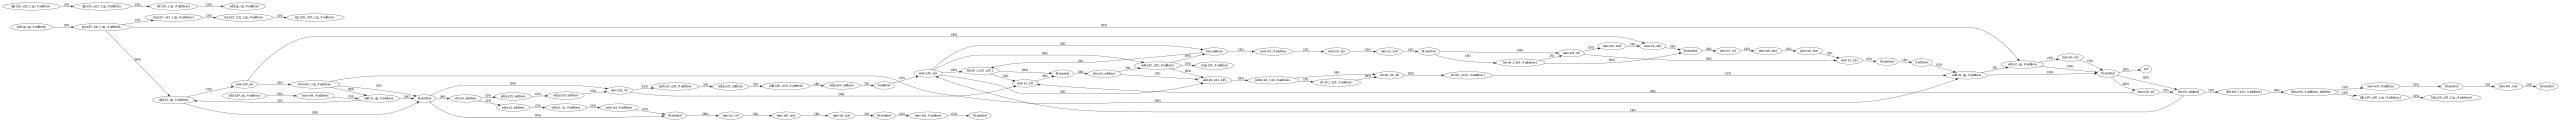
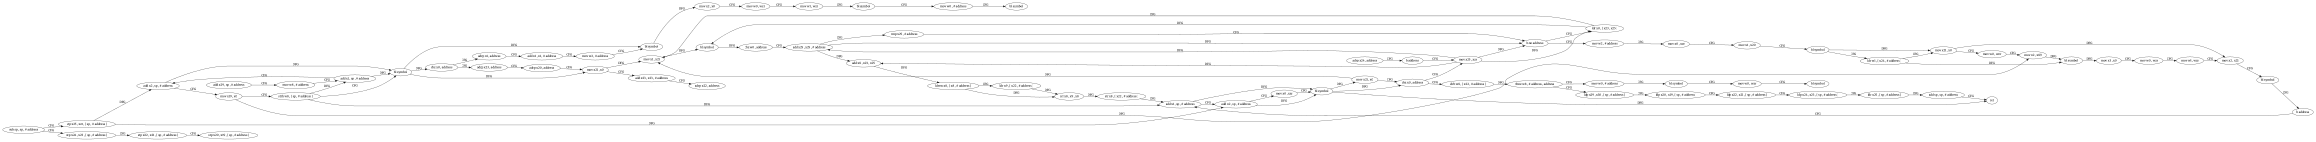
  digraph {
    fontname=Merriweather
    rankdir=LR
    node [fontname=Merriweather]
    edge [fontname=Merriweather]
    n1 [label="sub sp , sp , # address"]
    n2 [label="stp x25 , xzr , [ sp , # address ]"]
    n3 [label="stp x24 , x23 , [ sp , # address ]"]
    n4 [label="add x2 , sp , # address"]
    n5 [label="add x2 , sp , # address"]
    n6 [label="stp x22 , x21 , [ sp , # address ]"]
    n7 [label="bl symbol"]
    n8 [label="mov x19 , x0"]
    n9 [label="bl symbol"]
    n10 [label="mov x0 , xzr"]
    n11 [label="stp x20 , x19 , [ sp , # address ]"]
    n12 [label="add x29 , sp , # address"]
    n13 [label="mov w8 , # address"]
    n14 [label="add x1 , sp , # address"]
    n15 [label="cbz x0 , address"]
    n16 [label="bl symbol"]
    n17 [label="mov x21 , x0"]
    n18 [label="strh w8 , [ sp , # address ]"]
-   n19 [label="mov x2 , x19"]
+   n19 [label="mov x2 , x89"]
    n20 [label="add x1 , sp , # address"]
    n21 [label="bl symbol"]
    n22 [label="adrp x1 , address"]
    n23 [label="adrp x23 , address"]
    n24 [label="mov x2 , x0"]
    n25 [label="add x23 , x23 , # address"]
    n26 [label="mov x1 , x21"]
    n27 [label="add x1 , x1 , # address"]
    n28 [label="adrp x20 , address"]
    n29 [label="mov w2 , # address"]
    n30 [label="mov w0 , wzr"]
    n31 [label="mov w1 , wzr"]
    n32 [label="bl symbol"]
    n33 [label="mov w0 , # address"]
    n34 [label="bl symbol"]
    n35 [label="adrp x22 , address"]
    n36 [label="bl symbol"]
-   n37 [label="add x20 , x20 , # address"]
    n38 [label="adrp x24 , address"]
    n39 [label="b address"]
    n40 [label="mov x25 , xzr"]
    n41 [label="ldr x0 , [ x23 , x25 ]"]
    n42 [label="add x8 , x23 , x25"]
    n43 [label="add x25 , x25 , # address"]
    n44 [label="b.ne address"]
    n45 [label="ldrsw x8 , [ x8 , # address ]"]
    n46 [label="cmp x25 , # address"]
    n47 [label="mov w2 , # address"]
    n48 [label="cbz w0 , address"]
    n49 [label="ldr x9 , [ x22 , # address ]"]
    n50 [label="orr x8 , x9 , x8"]
    n51 [label="str x8 , [ x22 , # address ]"]
    n52 [label=ret]
    n53 [label="mov x21 , x0"]
    n54 [label="cbz x0 , address"]
    n55 [label="mov x0 , xzr"]
    n56 [label="mov x1 , x20"]
    n57 [label="ldrb w8 , [ x22 , # address ]"]
    n58 [label="tbnz w8 , # address , address"]
    n59 [label="mov w0 , # address"]
    n60 [label="ldp x29 , x30 , [ sp , # address ]"]
    n61 [label="bl symbol"]
    n62 [label="ldp x20 , x19 , [ sp , # address ]"]
    n63 [label="mov w0 , wzr"]
    n64 [label="ldp x22 , x21 , [ sp , # address ]"]
    n65 [label="bl symbol"]
    n66 [label="ldr w1 , [ x24 , # address ]"]
    n67 [label="mov x21 , x0"]
    n68 [label="mov w0 , wzr"]
    n69 [label="mov x2 , x21"]
    n70 [label="mov x3 , x0"]
    n71 [label="bl symbol"]
    n72 [label="mov w0 , wzr"]
    n73 [label="mov w1 , wzr"]
    n74 [label="b address"]
    n75 [label="bl symbol"]
    n76 [label="ldp x24 , x23 , [ sp , # address ]"]
    n77 [label="ldr x25 , [ sp , # address ]"]
    n78 [label="add sp , sp , # address"]
    n1 -> n2 [label=CFG]
-   n2 -> n3 [label=CFG]
+   n1 -> n3 [label=CFG]
    n2 -> n4 [label=DFG]
    n2 -> n5 [label=DFG]
    n3 -> n6 [label=CFG]
    n4 -> n7 [label=DFG]
    n4 -> n8 [label=CFG]
    n5 -> n9 [label=DFG]
    n5 -> n10 [label=CFG]
    n6 -> n11 [label=CFG]
    n7 -> n15 [label=DFG]
    n7 -> n16 [label=DFG]
    n7 -> n17 [label=DFG]
    n8 -> n18 [label=CFG]
    n8 -> n19 [label=DFG]
    n9 -> n52 [label=DFG]
    n9 -> n53 [label=DFG]
    n9 -> n54 [label=DFG]
    n10 -> n9 [label=CFG]
    n12 -> n13 [label=CFG]
    n13 -> n14 [label=CFG]
    n14 -> n4 [label=CFG]
    n14 -> n7 [label=DFG]
    n15 -> n22 [label=CFG]
    n15 -> n23 [label=CFG]
    n16 -> n24 [label=DFG]
    n17 -> n25 [label=CFG]
    n17 -> n26 [label=DFG]
    n18 -> n7 [label=CFG]
    n18 -> n14 [label=DFG]
    n18 -> n20 [label=DFG]
    n19 -> n21 [label=DFG]
    n20 -> n5 [label=CFG]
    n20 -> n9 [label=DFG]
    n21 -> n70 [label=DFG]
    n22 -> n27 [label=CFG]
    n23 -> n28 [label=CFG]
    n24 -> n30 [label=CFG]
    n25 -> n35 [label=CFG]
    n26 -> n36 [label=DFG]
    n27 -> n29 [label=CFG]
    n28 -> n17 [label=CFG]
    n29 -> n16 [label=CFG]
    n30 -> n31 [label=CFG]
    n31 -> n32 [label=CFG]
    n32 -> n33 [label=CFG]
    n33 -> n34 [label=CFG]
-   n35 -> n37 [label=CFG]
    n36 -> n48 [label=DFG]
-   n37 -> n38 [label=CFG]
    n38 -> n39 [label=CFG]
    n39 -> n40 [label=CFG]
    n40 -> n41 [label=DFG]
    n40 -> n42 [label=DFG]
    n40 -> n43 [label=DFG]
    n40 -> n44 [label=DFG]
    n41 -> n26 [label=CFG]
    n41 -> n36 [label=DFG]
    n42 -> n45 [label=DFG]
    n43 -> n42 [label=DFG]
    n43 -> n44 [label=DFG]
    n43 -> n46 [label=CFG]
    n44 -> n41 [label=CFG]
    n44 -> n47 [label=CFG]
    n45 -> n49 [label=CFG]
    n45 -> n50 [label=DFG]
+   n46 -> n44 [label=CFG]
    n47 -> n55 [label=CFG]
-   n48 -> n42 [label=CFG]
    n48 -> n43 [label=CFG]
    n49 -> n50 [label=DFG]
    n50 -> n51 [label=DFG]
    n51 -> n20 [label=CFG]
    n53 -> n26 [label=DFG]
    n53 -> n54 [label=CFG]
    n54 -> n40 [label=CFG]
    n54 -> n57 [label=CFG]
    n55 -> n56 [label=CFG]
    n56 -> n65 [label=CFG]
    n57 -> n58 [label=DFG]
    n58 -> n59 [label=CFG]
    n58 -> n60 [label=CFG]
    n59 -> n61 [label=CFG]
    n60 -> n62 [label=CFG]
    n61 -> n63 [label=CFG]
+   n62 -> n64 [label=CFG]
    n63 -> n75 [label=CFG]
    n64 -> n76 [label=CFG]
    n65 -> n66 [label=CFG]
    n65 -> n67 [label=DFG]
    n66 -> n21 [label=DFG]
    n66 -> n67 [label=CFG]
    n67 -> n68 [label=CFG]
    n67 -> n69 [label=DFG]
    n68 -> n19 [label=CFG]
    n69 -> n71 [label=CFG]
    n70 -> n72 [label=CFG]
    n71 -> n74 [label=CFG]
    n72 -> n73 [label=CFG]
    n73 -> n69 [label=CFG]
    n74 -> n20 [label=CFG]
    n76 -> n77 [label=CFG]
    n77 -> n78 [label=CFG]
+   n78 -> n52 [label=CFG]
  }
